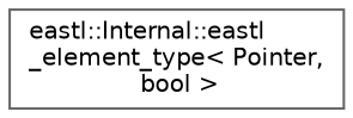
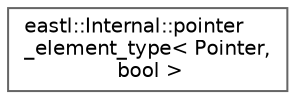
  digraph {
    rankdir=LR
-   n1 [color=grey40 fillcolor=white fontname=Helvetica fontsize=10 height=0.2 label="eastl::Internal::eastl\l_element_type\< Pointer,\l bool \>" shape=box style=filled width=0.4]
+   n1 [color=grey40 fillcolor=white fontname=Helvetica fontsize=10 height=0.2 label="eastl::Internal::pointer\l_element_type\< Pointer,\l bool \>" shape=box style=filled width=0.4]
  }
